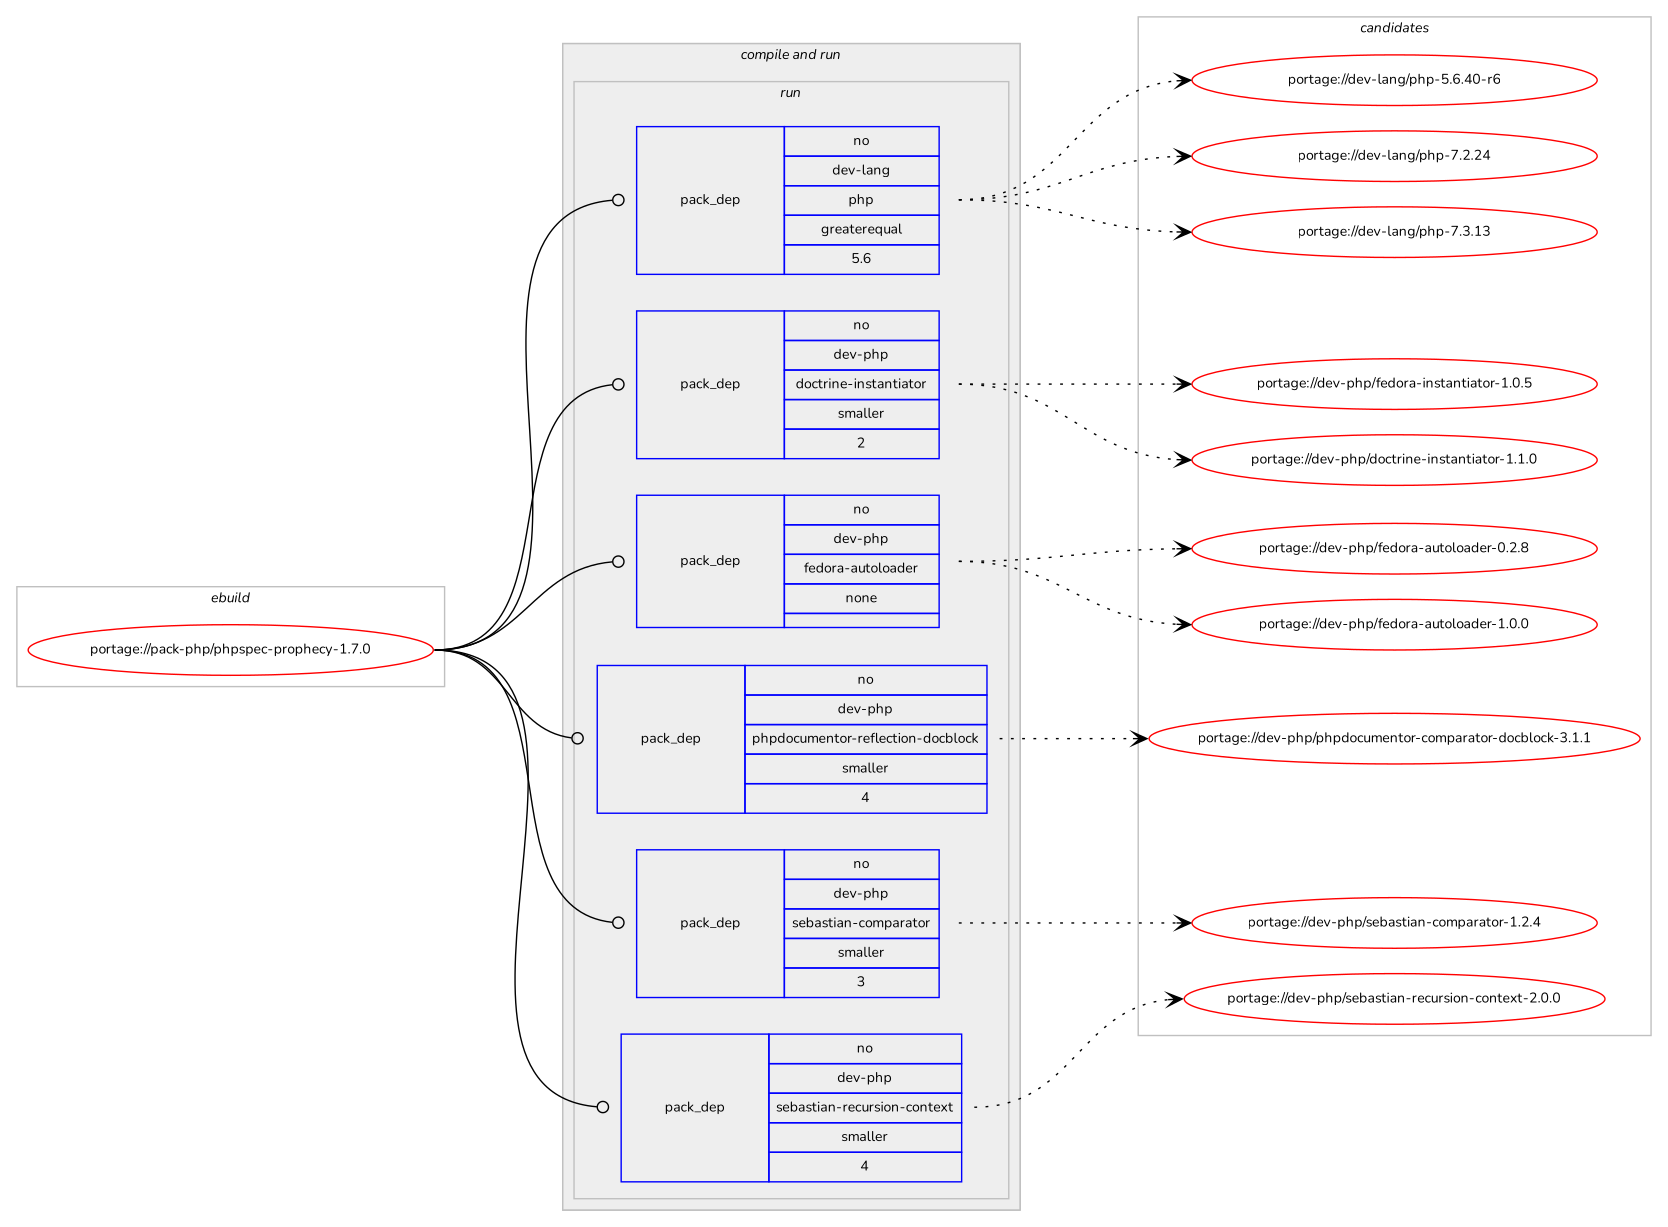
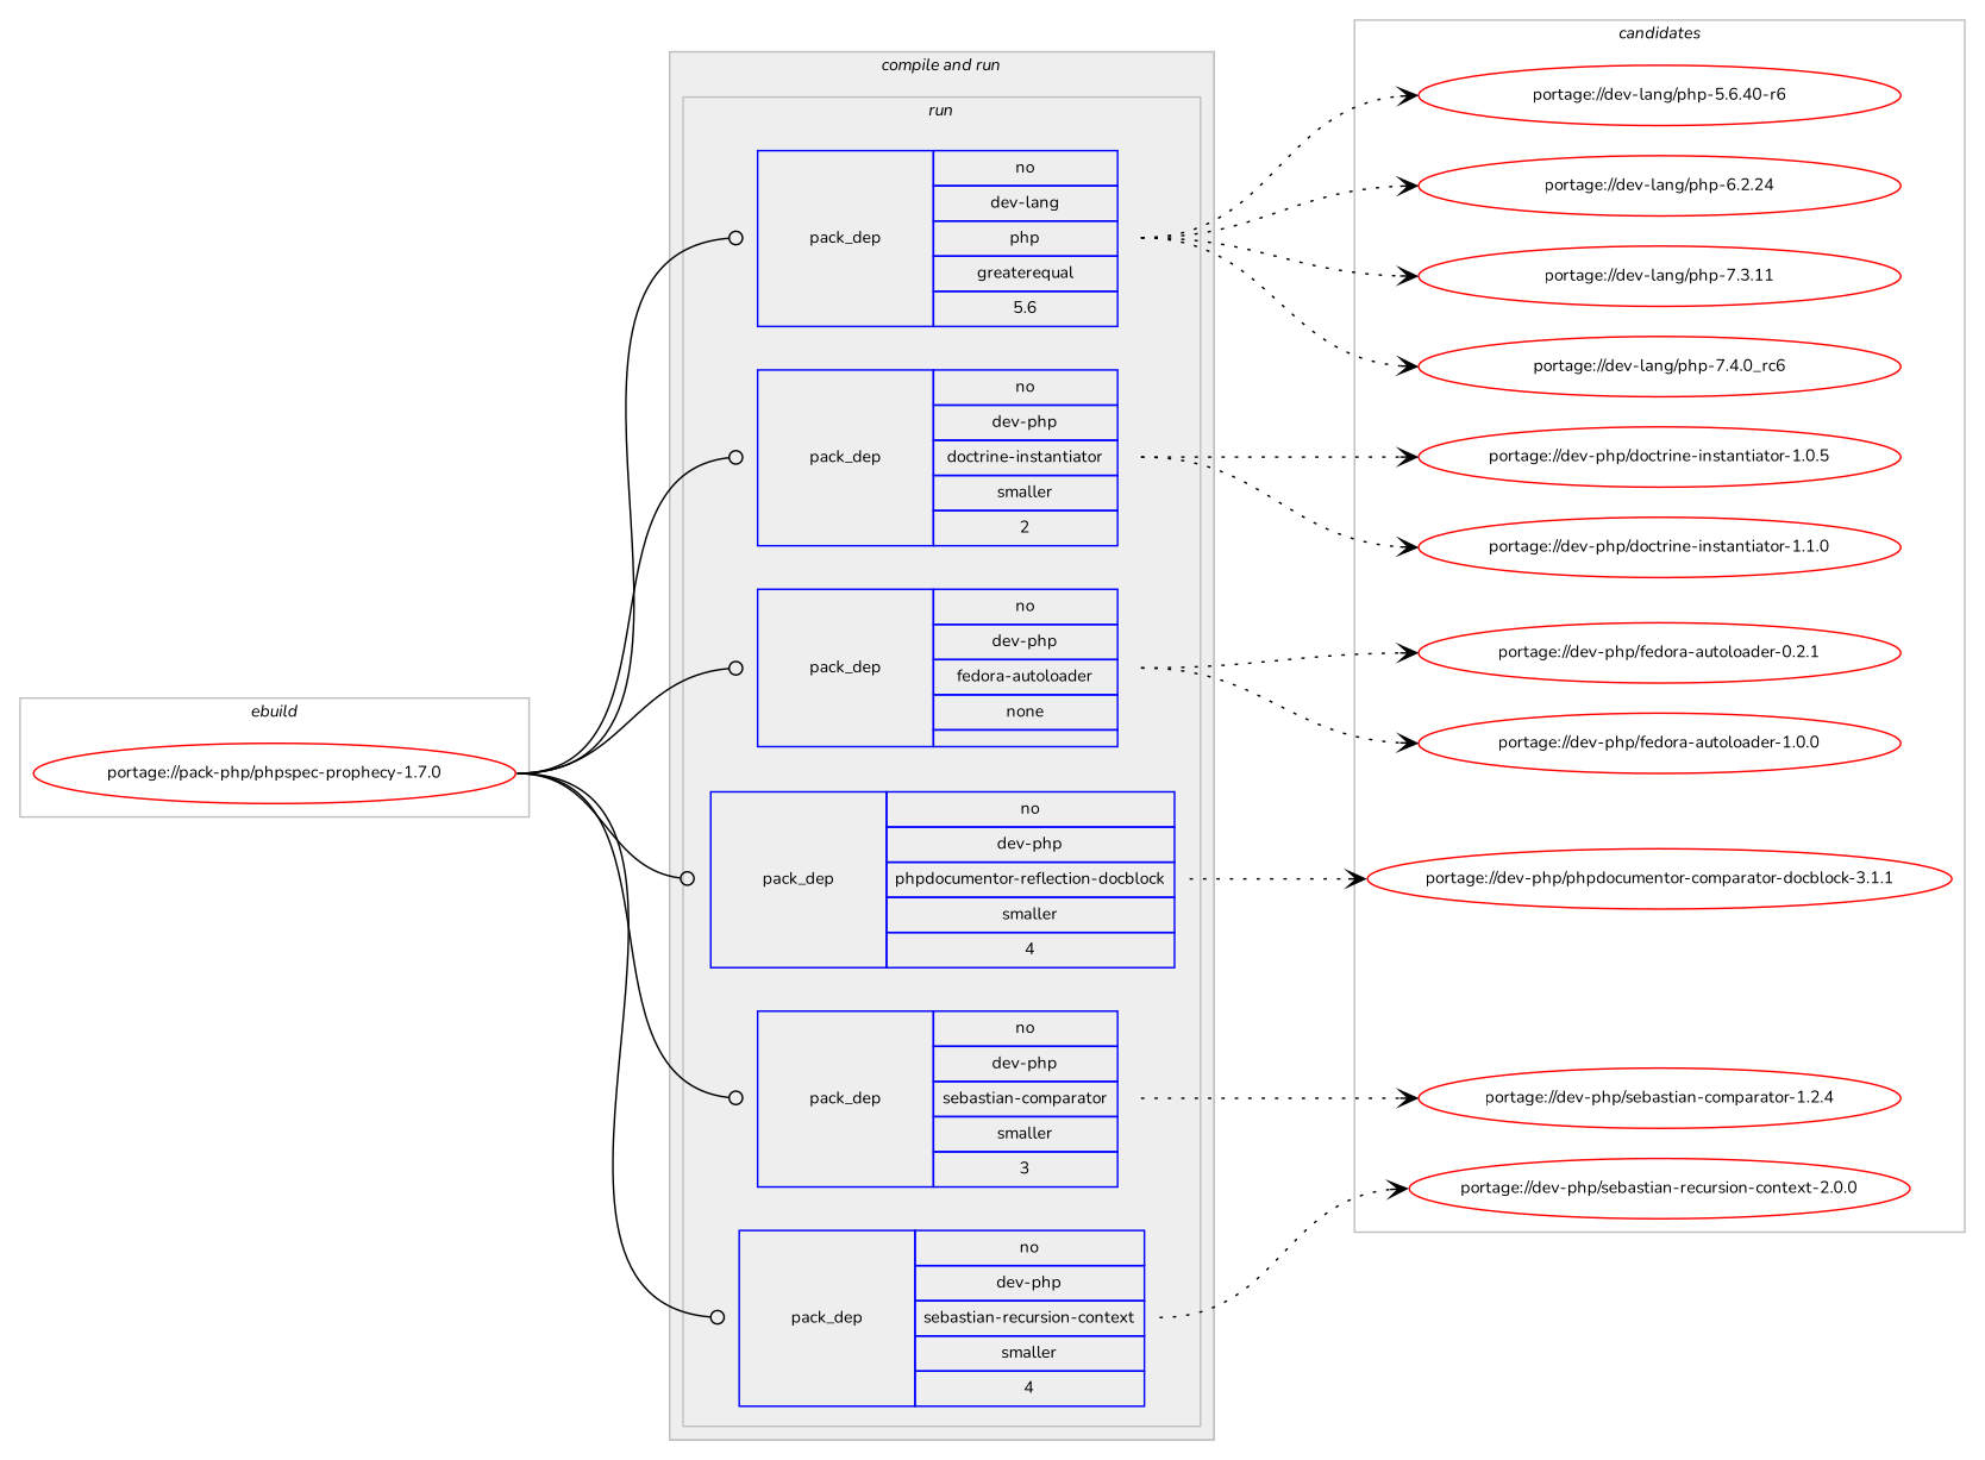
  digraph {
    compound=true
    concentrate=true
    fontname=Nunito
    fontsize=10
    newrank=true
    rankdir=LR
    ranksep=1.5
    node [color=red fontname=Nunito fontsize=10]
    edge [arrowhead=vee fontname=Nunito headport=w style=dotted tailport=e weight=100]
    n1 [label="portage://pack-php/phpspec-prophecy-1.7.0" width=4]
    n2 [color=blue label=<<TABLE BORDER="0" CELLBORDER="1" CELLSPACING="0" CELLPADDING="4" WIDTH="220"><TR><TD ROWSPAN="6" CELLPADDING="30">pack_dep</TD></TR><TR><TD WIDTH="110">no</TD></TR><TR><TD>dev-lang</TD></TR><TR><TD>php</TD></TR><TR><TD>greaterequal</TD></TR><TR><TD>5.6</TD></TR></TABLE>> shape=none]
    n3 [color=blue label=<<TABLE BORDER="0" CELLBORDER="1" CELLSPACING="0" CELLPADDING="4" WIDTH="220"><TR><TD ROWSPAN="6" CELLPADDING="30">pack_dep</TD></TR><TR><TD WIDTH="110">no</TD></TR><TR><TD>dev-php</TD></TR><TR><TD>doctrine-instantiator</TD></TR><TR><TD>smaller</TD></TR><TR><TD>2</TD></TR></TABLE>> shape=none]
    n4 [color=blue label=<<TABLE BORDER="0" CELLBORDER="1" CELLSPACING="0" CELLPADDING="4" WIDTH="220"><TR><TD ROWSPAN="6" CELLPADDING="30">pack_dep</TD></TR><TR><TD WIDTH="110">no</TD></TR><TR><TD>dev-php</TD></TR><TR><TD>fedora-autoloader</TD></TR><TR><TD>none</TD></TR><TR><TD></TD></TR></TABLE>> shape=none]
    n5 [color=blue label=<<TABLE BORDER="0" CELLBORDER="1" CELLSPACING="0" CELLPADDING="4" WIDTH="220"><TR><TD ROWSPAN="6" CELLPADDING="30">pack_dep</TD></TR><TR><TD WIDTH="110">no</TD></TR><TR><TD>dev-php</TD></TR><TR><TD>phpdocumentor-reflection-docblock</TD></TR><TR><TD>smaller</TD></TR><TR><TD>4</TD></TR></TABLE>> shape=none]
    n6 [color=blue label=<<TABLE BORDER="0" CELLBORDER="1" CELLSPACING="0" CELLPADDING="4" WIDTH="220"><TR><TD ROWSPAN="6" CELLPADDING="30">pack_dep</TD></TR><TR><TD WIDTH="110">no</TD></TR><TR><TD>dev-php</TD></TR><TR><TD>sebastian-comparator</TD></TR><TR><TD>smaller</TD></TR><TR><TD>3</TD></TR></TABLE>> shape=none]
    n7 [color=blue label=<<TABLE BORDER="0" CELLBORDER="1" CELLSPACING="0" CELLPADDING="4" WIDTH="220"><TR><TD ROWSPAN="6" CELLPADDING="30">pack_dep</TD></TR><TR><TD WIDTH="110">no</TD></TR><TR><TD>dev-php</TD></TR><TR><TD>sebastian-recursion-context</TD></TR><TR><TD>smaller</TD></TR><TR><TD>4</TD></TR></TABLE>> shape=none]
    n8 [label="portage://dev-lang/php-5.6.40-r6" width=4]
-   n9 [label="portage://dev-lang/php-7.2.24" width=4]
-   n10 [label="portage://dev-lang/php-7.3.13" width=4]
-   n12 [label="portage://dev-php/fedora-instantiator-1.0.5" width=4]
+   n9 [label="portage://dev-lang/php-6.2.24" width=4]
+   n10 [label="portage://dev-lang/php-7.3.11" width=4]
+   n11 [label="portage://dev-lang/php-7.4.0_rc6" width=4]
+   n12 [label="portage://dev-php/doctrine-instantiator-1.0.5" width=4]
    n13 [label="portage://dev-php/doctrine-instantiator-1.1.0" width=4]
-   n14 [label="portage://dev-php/fedora-autoloader-0.2.8" width=4]
+   n14 [label="portage://dev-php/fedora-autoloader-0.2.1" width=4]
    n15 [label="portage://dev-php/fedora-autoloader-1.0.0" width=4]
    n16 [label="portage://dev-php/phpdocumentor-comparator-docblock-3.1.1" width=4]
    n17 [label="portage://dev-php/sebastian-comparator-1.2.4" width=4]
    n18 [label="portage://dev-php/sebastian-recursion-context-2.0.0" width=4]
    subgraph cluster_1 {
      color=gray
      label=<<i>ebuild</i>>
      rank=same
      n1
    }
    subgraph cluster_2 {
      color=gray
      label=<<i>dependencies</i>>
      subgraph cluster_3 {
        color=gray
        fillcolor="#eeeeee"
        label=<<i>compile</i>>
        style=filled
      }
      subgraph cluster_4 {
        color=gray
        fillcolor="#eeeeee"
        label=<<i>compile and run</i>>
        style=filled
      }
      subgraph cluster_5 {
        color=gray
        fillcolor="#eeeeee"
        label=<<i>run</i>>
        style=filled
        subgraph sub_6 {
          color=gray
          fillcolor="#eeeeee"
          label=<<i>run</i>>
          style=filled
          n2
        }
        subgraph sub_7 {
          color=gray
          fillcolor="#eeeeee"
          label=<<i>run</i>>
          style=filled
          n3
        }
        subgraph sub_8 {
          color=gray
          fillcolor="#eeeeee"
          label=<<i>run</i>>
          style=filled
          n4
        }
        subgraph sub_9 {
          color=gray
          fillcolor="#eeeeee"
          label=<<i>run</i>>
          style=filled
          n5
        }
        subgraph sub_10 {
          color=gray
          fillcolor="#eeeeee"
          label=<<i>run</i>>
          style=filled
          n6
        }
        subgraph sub_11 {
          color=gray
          fillcolor="#eeeeee"
          label=<<i>run</i>>
          style=filled
          n7
        }
      }
    }
    subgraph cluster_12 {
      color=gray
      label=<<i>candidates</i>>
      rank=same
      subgraph sub_13 {
        color=black
        label=<<i>candidates</i>>
        nodesep=1
        rank=same
        n8
        n9
        n10
+       n11
      }
      subgraph sub_14 {
        color=black
        label=<<i>candidates</i>>
        nodesep=1
        rank=same
        n12
        n13
      }
      subgraph sub_15 {
        color=black
        label=<<i>candidates</i>>
        nodesep=1
        rank=same
        n14
        n15
      }
      subgraph sub_16 {
        color=black
        label=<<i>candidates</i>>
        nodesep=1
        rank=same
        n16
      }
      subgraph sub_17 {
        color=black
        label=<<i>candidates</i>>
        nodesep=1
        rank=same
        n17
      }
      subgraph sub_18 {
        color=black
        label=<<i>candidates</i>>
        nodesep=1
        rank=same
        n18
      }
    }
    n1 -> n2 [arrowhead=odot style=solid weight=20]
    n1 -> n3 [arrowhead=odot style=solid weight=20]
    n1 -> n4 [arrowhead=odot style=solid weight=20]
    n1 -> n5 [arrowhead=odot style=solid weight=20]
    n1 -> n6 [arrowhead=odot style=solid weight=20]
    n1 -> n7 [arrowhead=odot style=solid weight=20]
    n2 -> n8
    n2 -> n9
    n2 -> n10
+   n2 -> n11
    n3 -> n12
    n3 -> n13
    n4 -> n14
    n4 -> n15
    n5 -> n16
    n6 -> n17
    n7 -> n18
  }
